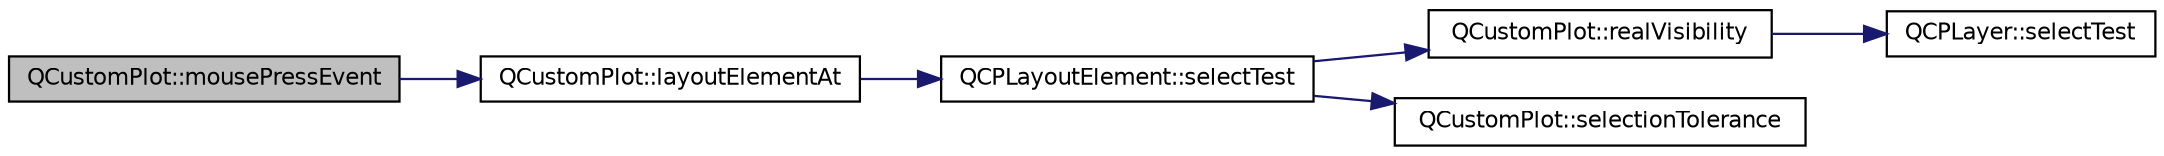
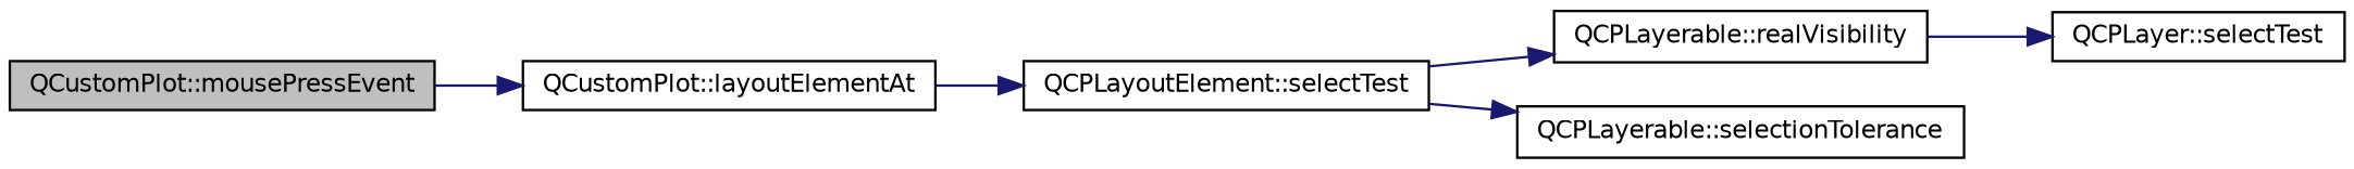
  digraph {
    rankdir=LR
    node [color=black fillcolor=white fontname=Helvetica fontsize=10 shape=record style=filled]
    edge [color=midnightblue fontname=Helvetica fontsize=10 labelfontname=Helvetica labelfontsize=10 style=solid]
    n1 [fillcolor=grey75 fontcolor=black height=0.2 label="QCustomPlot::mousePressEvent" width=0.4]
    n2 [height=0.2 label="QCustomPlot::layoutElementAt" width=0.4]
    n3 [height=0.2 label="QCPLayoutElement::selectTest" width=0.4]
-   n4 [height=0.2 label="QCustomPlot::realVisibility" width=0.4]
+   n4 [height=0.2 label="QCPLayerable::realVisibility" width=0.4]
    n5 [height=0.2 label="QCPLayer::selectTest" width=0.4]
-   n6 [height=0.2 label="QCustomPlot::selectionTolerance" width=0.4]
+   n6 [height=0.2 label="QCPLayerable::selectionTolerance" width=0.4]
    n1 -> n2
    n2 -> n3
    n3 -> n4
    n3 -> n6
    n4 -> n5
  }
